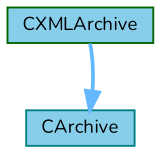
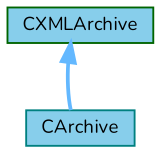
  digraph {
    fontname=Nunito
    node [fillcolor=skyblue fontname=Nunito fontsize=10 shape=box style=filled]
    n1 [color=darkgreen fontcolor=black height=0.2 label=CXMLArchive width=0.4]
    n2 [color=teal height=0.2 label=CArchive width=0.4]
-   n2 -> n1 [color=steelblue1 dir=back fontname=Nunito fontsize=10 labelfontname=Helvetica labelfontsize=10 style=bold]
+   n1 -> n2 [color=steelblue1 dir=back fontname=Nunito fontsize=10 labelfontname=Helvetica labelfontsize=10 style=bold]
  }
